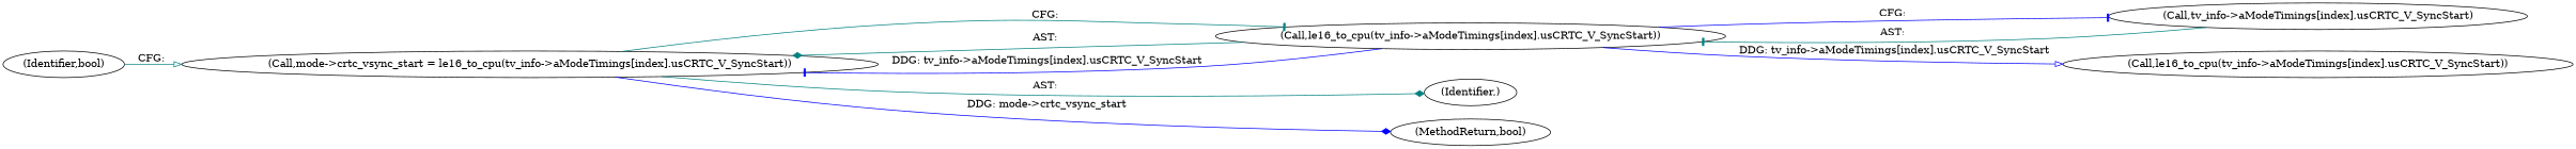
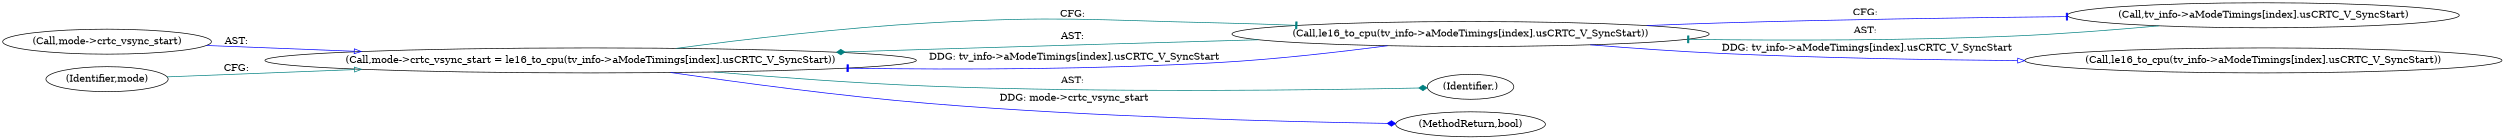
  digraph {
    rankdir=LR
    edge [arrowhead=tee color=teal]
    n1 [label="(Call,mode->crtc_vsync_start = le16_to_cpu(tv_info->aModeTimings[index].usCRTC_V_SyncStart))"]
    n2 [label="(Call,le16_to_cpu(tv_info->aModeTimings[index].usCRTC_V_SyncStart))"]
    n3 [label="(Identifier,)"]
    n4 [label="(MethodReturn,bool)"]
    n5 [label="(Call,tv_info->aModeTimings[index].usCRTC_V_SyncStart)"]
    n6 [label="(Call,le16_to_cpu(tv_info->aModeTimings[index].usCRTC_V_SyncStart))"]
-   n8 [label="(Identifier,bool)"]
+   n7 [label="(Call,mode->crtc_vsync_start)"]
+   n8 [label="(Identifier,mode)"]
    n1 -> n2 [label="CFG: "]
    n1 -> n3 [arrowhead=diamond label="AST: "]
    n1 -> n4 [arrowhead=diamond color=blue label="DDG: mode->crtc_vsync_start"]
    n2 -> n1 [arrowhead=diamond label="AST: "]
    n2 -> n1 [color=blue label="DDG: tv_info->aModeTimings[index].usCRTC_V_SyncStart"]
    n2 -> n5 [color=blue label="CFG: "]
    n2 -> n6 [arrowhead=onormal color=blue label="DDG: tv_info->aModeTimings[index].usCRTC_V_SyncStart"]
    n5 -> n2 [label="AST: "]
+   n7 -> n1 [arrowhead=onormal color=blue label="AST: "]
    n8 -> n1 [arrowhead=onormal label="CFG: "]
  }
